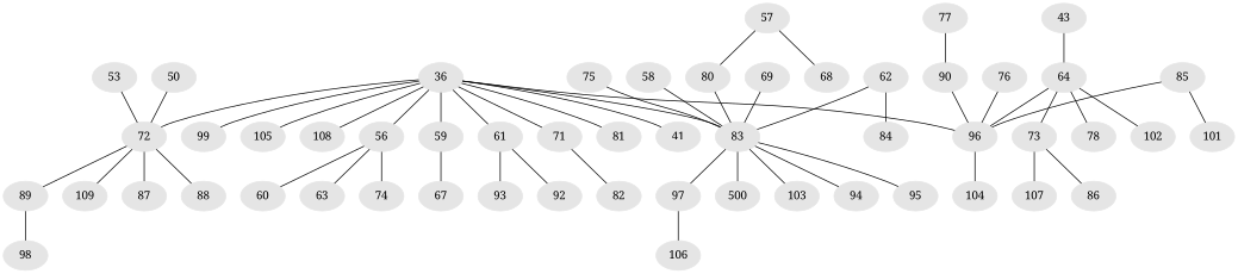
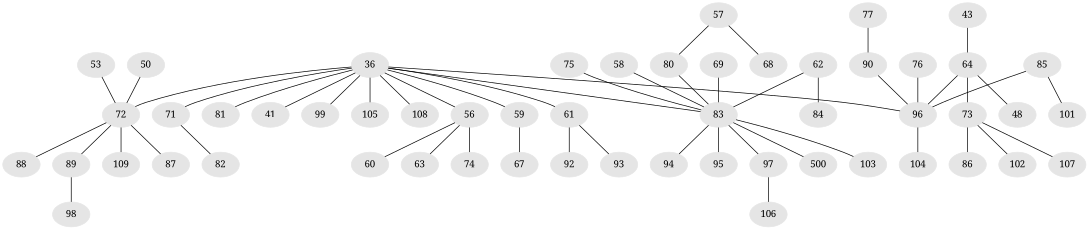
  graph {
    fontname="Noto Serif"
    node [color=gray90 fontname="Noto Serif" style=filled]
    edge [fontname="Noto Serif"]
    36 [super="+10+12+19+3"]
    56 [super="+32+51"]
    59 [super="+29"]
    61 [super="+52"]
    71
    72 [super="+35+40+66"]
    81
    83 [super="+14+26+77"]
    n9 [label=41]
    96 [super="+1+65"]
    99
    105 [super="+42"]
    108
    60
    63
    74
    67
    92 [super="+25+39+47"]
    93
    82
    87
    88
    89 [super="+54"]
    109
    94
    95
    97
    n28 [label=500]
    103
    104
    64 [super="+18"]
    73
-   78 [super="+41"]
+   78 [super="+41" label=48]
    43
    50
    53
    57
    68
    80 [super="+55"]
    58
    62
    84
    86
    102
    107
    69
    98
    75
    76
    90 [super="+70"]
    n51 [label=77]
    106
    85
    101
    36 -- 56
    36 -- 59
    36 -- 61
    36 -- 71
    36 -- 72 [weight=2]
    36 -- 81
    36 -- 83
    36 -- n9
    36 -- 96 [weight=2]
    36 -- 99
    36 -- 105 [weight=2]
    36 -- 108
    56 -- 60
    56 -- 63
    56 -- 74
    59 -- 67
    61 -- 92
    61 -- 93
    71 -- 82
    72 -- 87
    72 -- 88
    72 -- 89
    72 -- 109
    83 -- 94
    83 -- 95
    83 -- 97
    83 -- n28
    83 -- 103
    96 -- 104
    89 -- 98
    97 -- 106
    64 -- 96 [weight=2]
    64 -- 73
    64 -- 78
    73 -- 86
-   64 -- 102
+   73 -- 102
    73 -- 107
    43 -- 64
    50 -- 72
    53 -- 72
    57 -- 68
    57 -- 80
    80 -- 83
    58 -- 83
    62 -- 83
    62 -- 84
    69 -- 83
    75 -- 83
    76 -- 96
    90 -- 96
    n51 -- 90
    85 -- 96
    85 -- 101
  }
